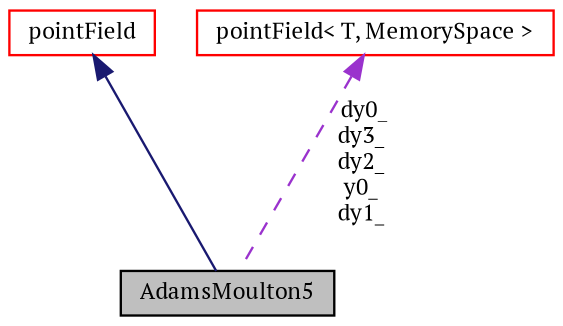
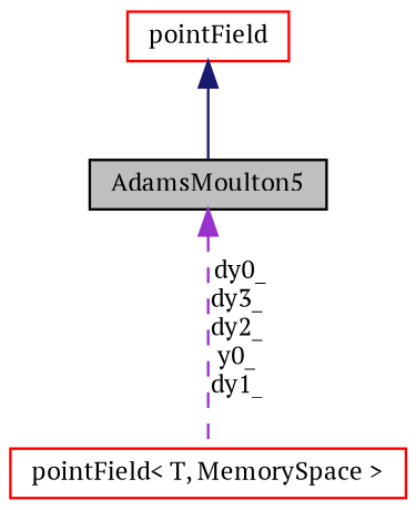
  digraph {
    fontname="PT Serif"
    node [color=red fillcolor=white fontname="PT Serif" fontsize=10 shape=record style=filled]
    edge [dir=back fontname="PT Serif" fontsize=10 labelfontname=Helvetica labelfontsize=10]
    n1 [color=black fillcolor=grey75 fontcolor=black height=0.2 label=AdamsMoulton5 width=0.4]
    n2 [height=0.2 label=pointField width=0.4]
    n3 [height=0.2 label="pointField\< T, MemorySpace \>" width=0.4]
    n2 -> n1 [color=midnightblue style=solid]
-   n3 -> n1 [color=darkorchid3 label=" dy0_\ndy3_\ndy2_\ny0_\ndy1_" style=dashed]
+   n1 -> n3 [color=darkorchid3 label=" dy0_\ndy3_\ndy2_\ny0_\ndy1_" style=dashed]
  }
